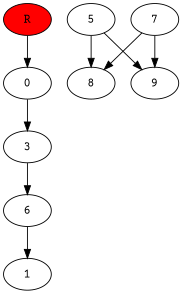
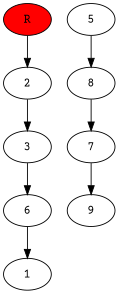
  digraph {
    fontname="Courier Prime"
    node [fontname="Courier Prime"]
    edge [fontname="Courier Prime"]
-   2 [label=0]
+   2
    3
    6
    1
    5
    8
    9
    7
    R [fillcolor="#ff0000" style=filled]
    2 -> 3
    3 -> 6
    6 -> 1
    5 -> 8
-   5 -> 9
-   7 -> 8
+   8 -> 7
    7 -> 9
    R -> 2
  }
